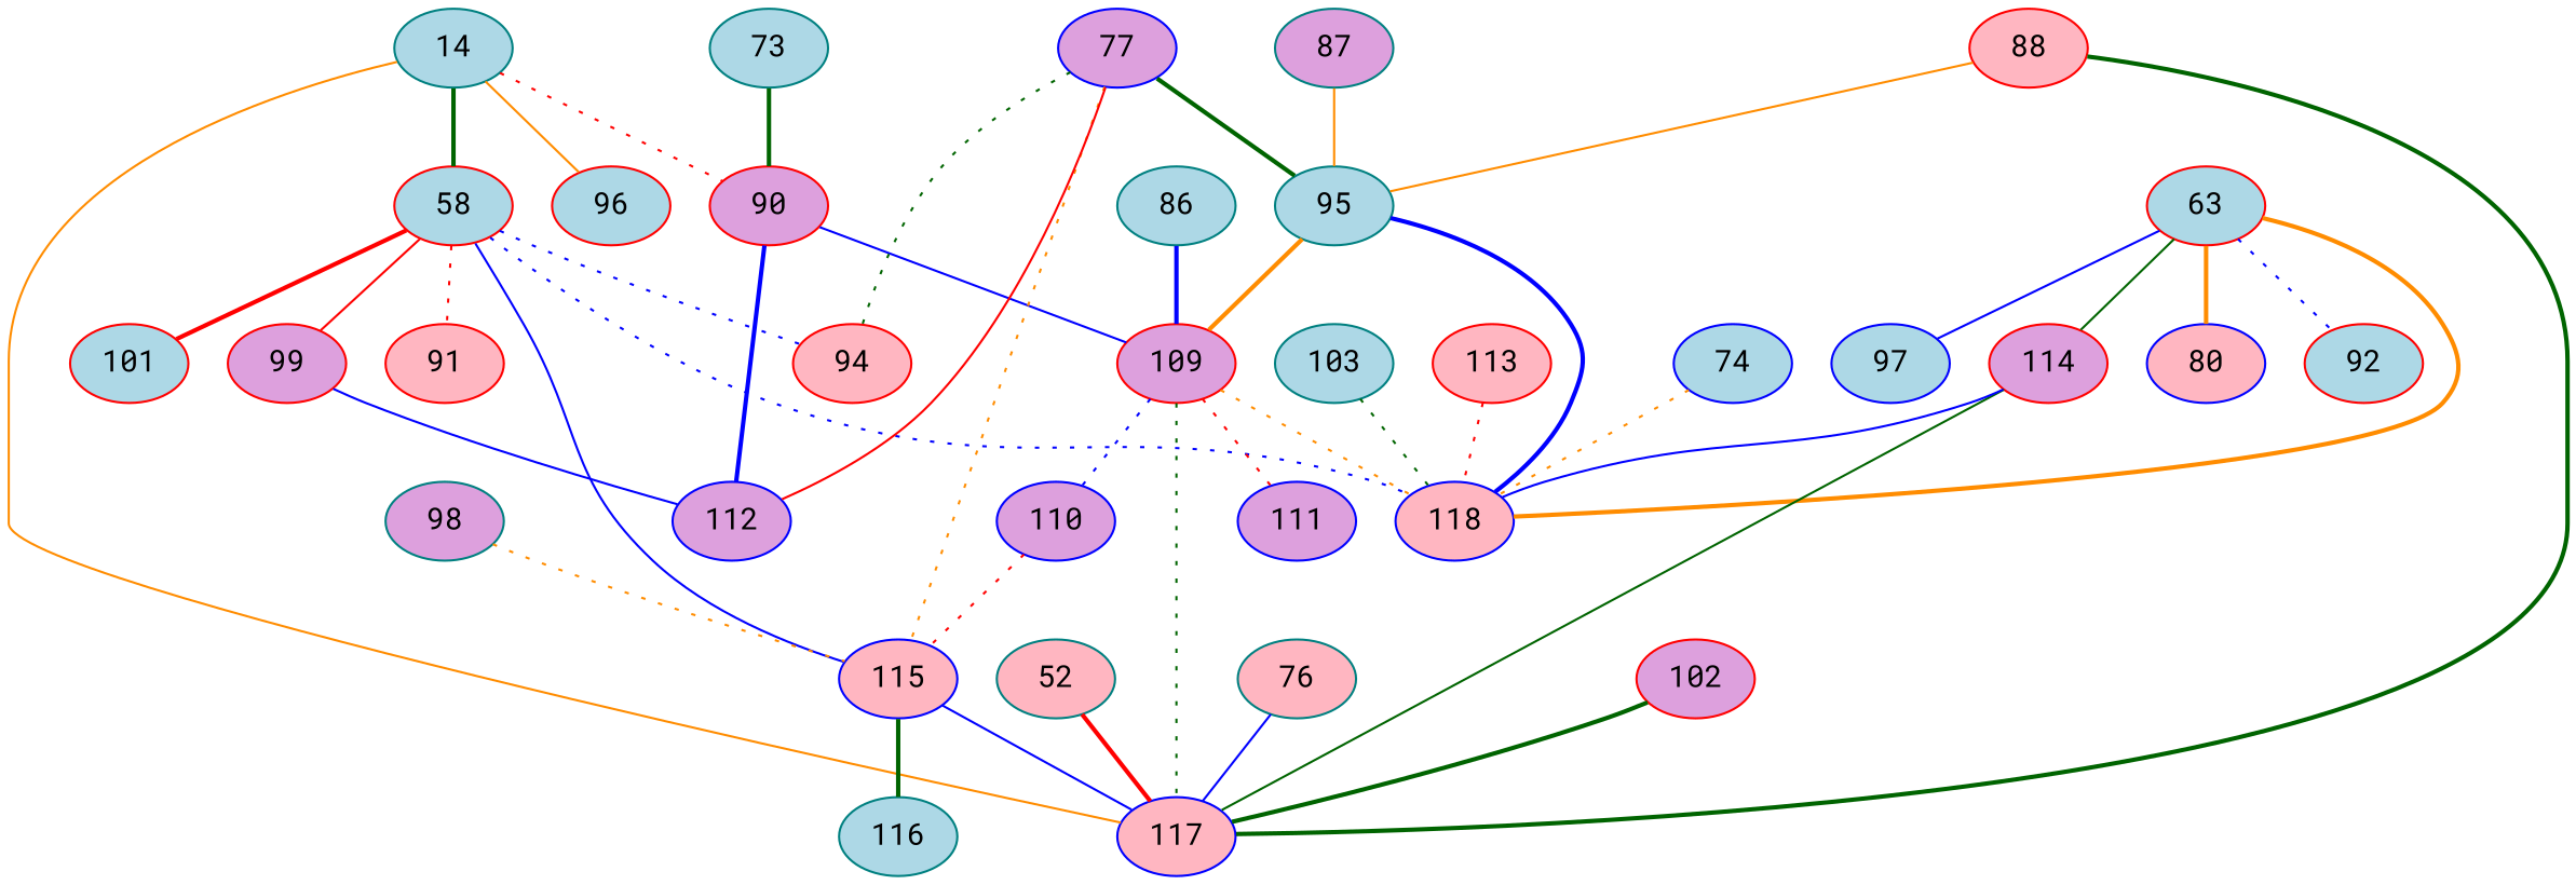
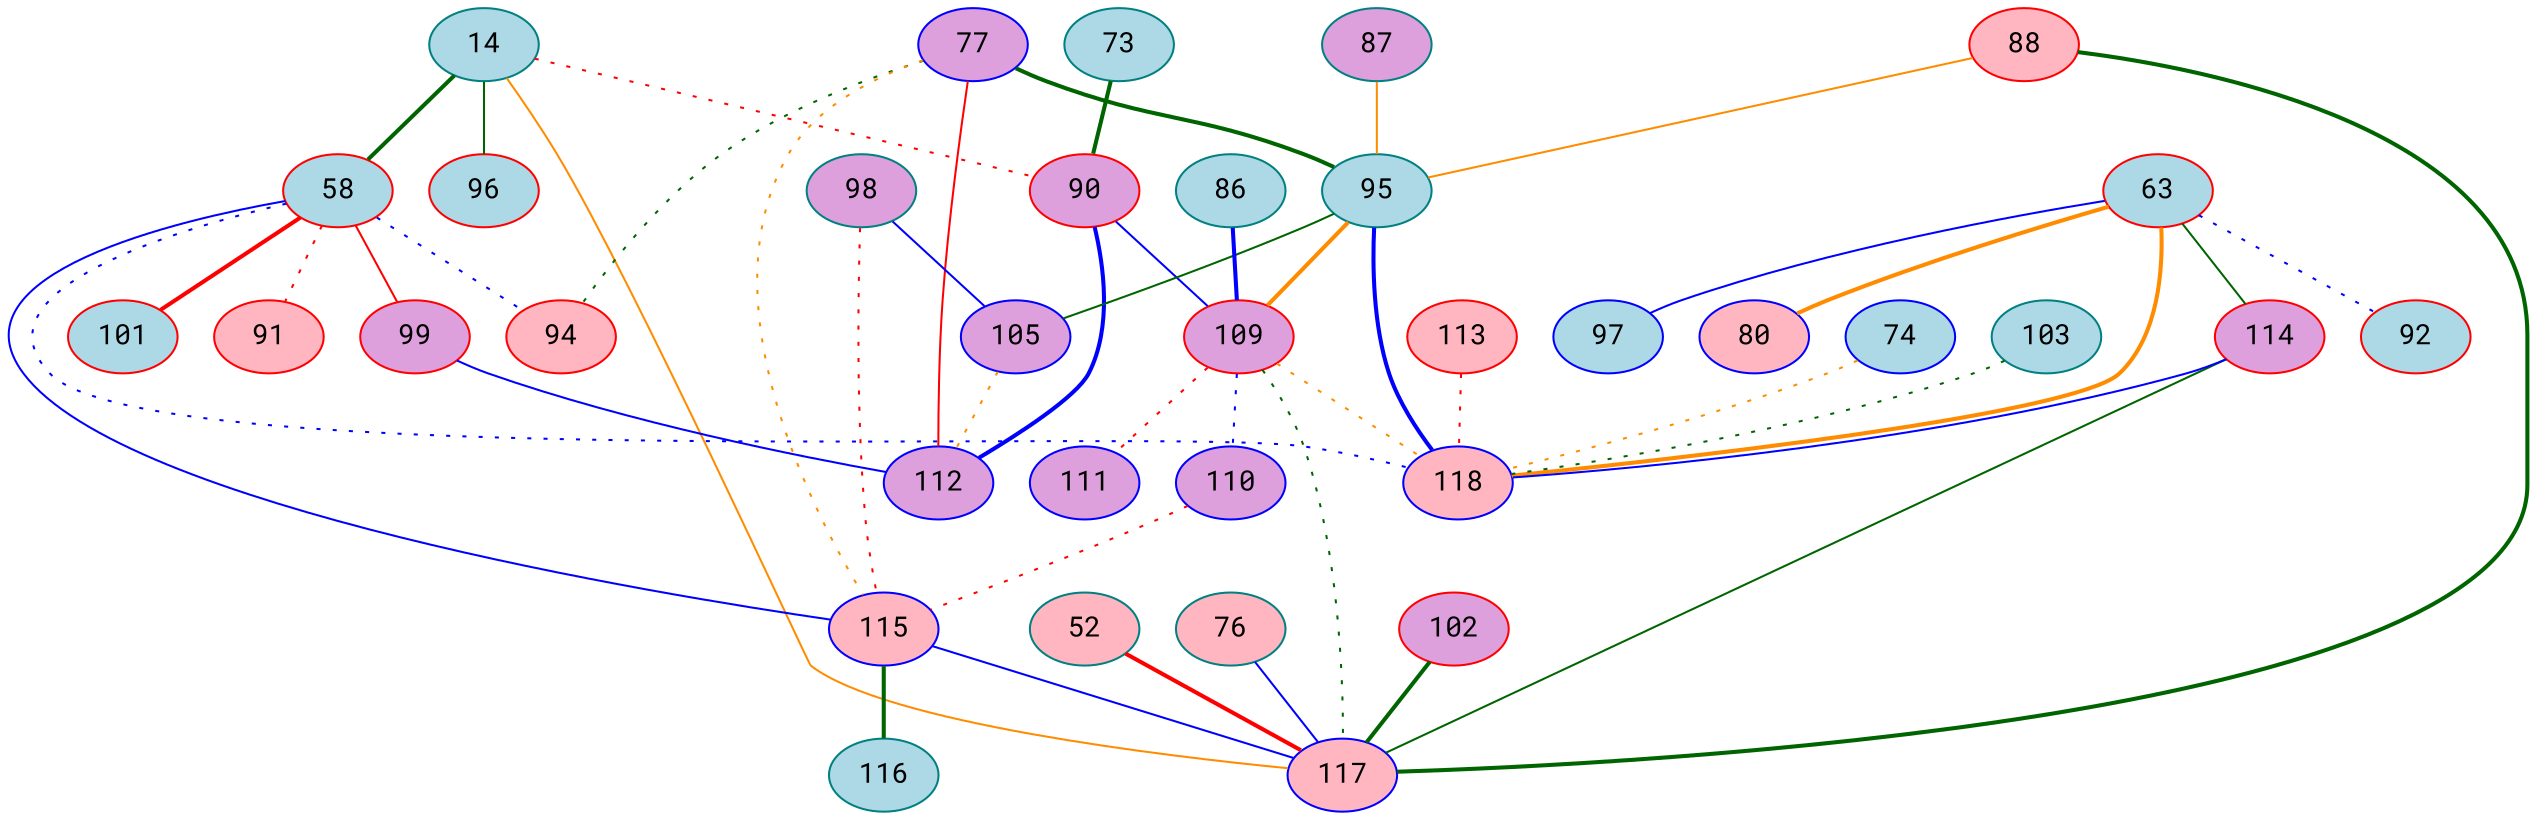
  graph {
    fontname="Roboto Mono"
    node [color=red fillcolor=lightblue fontname="Roboto Mono" style=filled]
    edge [color=blue fontname="Roboto Mono" style=dotted]
    14 [color=teal super="+5"]
    58 [super="+24+44+3"]
    90 [fillcolor=plum super="+53"]
    96 [super="+89"]
    117 [color=blue fillcolor=lightpink super="+81+56+68+100"]
    91 [fillcolor=lightpink super="+69"]
    94 [fillcolor=lightpink super="+82"]
    99 [fillcolor=plum super="+70"]
    101 [super="+29"]
    115 [color=blue fillcolor=lightpink super="+42+75"]
    118 [color=blue fillcolor=lightpink super="+84+106"]
    109 [fillcolor=plum super="+43+107+60+21"]
    112 [color=blue fillcolor=plum super="+64+85+108"]
    52 [color=teal fillcolor=lightpink]
    116 [color=teal]
    63 [super="+61"]
    80 [color=blue fillcolor=lightpink]
    92
    97 [color=blue]
    114 [fillcolor=plum super="+104"]
    73 [color=teal super="+27+39"]
    74 [color=blue super="+46"]
    76 [color=teal fillcolor=lightpink]
    77 [color=blue fillcolor=plum super="+35+40"]
    95 [color=teal super="+71+93+78"]
+   105 [color=blue fillcolor=plum super="+45+65"]
    110 [color=blue fillcolor=plum super="+66"]
    111 [color=blue fillcolor=plum]
    86 [color=teal]
    87 [color=teal fillcolor=plum]
    88 [fillcolor=lightpink super="+51"]
    98 [color=teal fillcolor=plum]
    102 [fillcolor=plum]
    103 [color=teal]
    113 [fillcolor=lightpink]
    14 -- 58 [color=darkgreen style=bold weight=3]
    14 -- 90 [color=red weight=2]
-   14 -- 96 [color=darkorange style=solid]
+   14 -- 96 [color=darkgreen style=solid]
    14 -- 117 [color=darkorange style=solid]
    58 -- 91 [color=red]
    58 -- 94 [weight=2]
    58 -- 99 [color=red style=solid weight=2]
    58 -- 101 [color=red style=bold]
    58 -- 115 [style=solid weight=2]
    58 -- 118 [weight=2]
    90 -- 109 [style=solid weight=2]
    90 -- 112 [style=bold]
    99 -- 112 [style=solid]
    115 -- 117 [style=solid weight=3]
    115 -- 116 [color=darkgreen style=bold]
    109 -- 117 [color=darkgreen weight=4]
    109 -- 118 [color=darkorange weight=3]
    109 -- 110
    109 -- 111 [color=red]
    52 -- 117 [color=red style=bold]
    63 -- 118 [color=darkorange style=bold weight=2]
    63 -- 80 [color=darkorange style=bold]
    63 -- 92
    63 -- 97 [style=solid]
    63 -- 114 [color=darkgreen style=solid weight=2]
    114 -- 117 [color=darkgreen style=solid]
    114 -- 118 [style=solid]
    73 -- 90 [color=darkgreen style=bold]
    74 -- 118 [color=darkorange]
    76 -- 117 [style=solid]
    77 -- 94 [color=darkgreen]
    77 -- 115 [color=darkorange]
    77 -- 112 [color=red style=solid]
    77 -- 95 [color=darkgreen style=bold weight=3]
    95 -- 118 [style=bold]
    95 -- 109 [color=darkorange style=bold]
+   95 -- 105 [color=darkgreen style=solid weight=2]
+   105 -- 112 [color=darkorange weight=2]
    110 -- 115 [color=red]
    86 -- 109 [style=bold]
    87 -- 95 [color=darkorange style=solid]
    88 -- 117 [color=darkgreen style=bold]
    88 -- 95 [color=darkorange style=solid]
-   98 -- 115 [color=darkorange]
+   98 -- 115 [color=red]
+   98 -- 105 [style=solid]
    102 -- 117 [color=darkgreen style=bold]
    103 -- 118 [color=darkgreen]
    113 -- 118 [color=red]
  }
